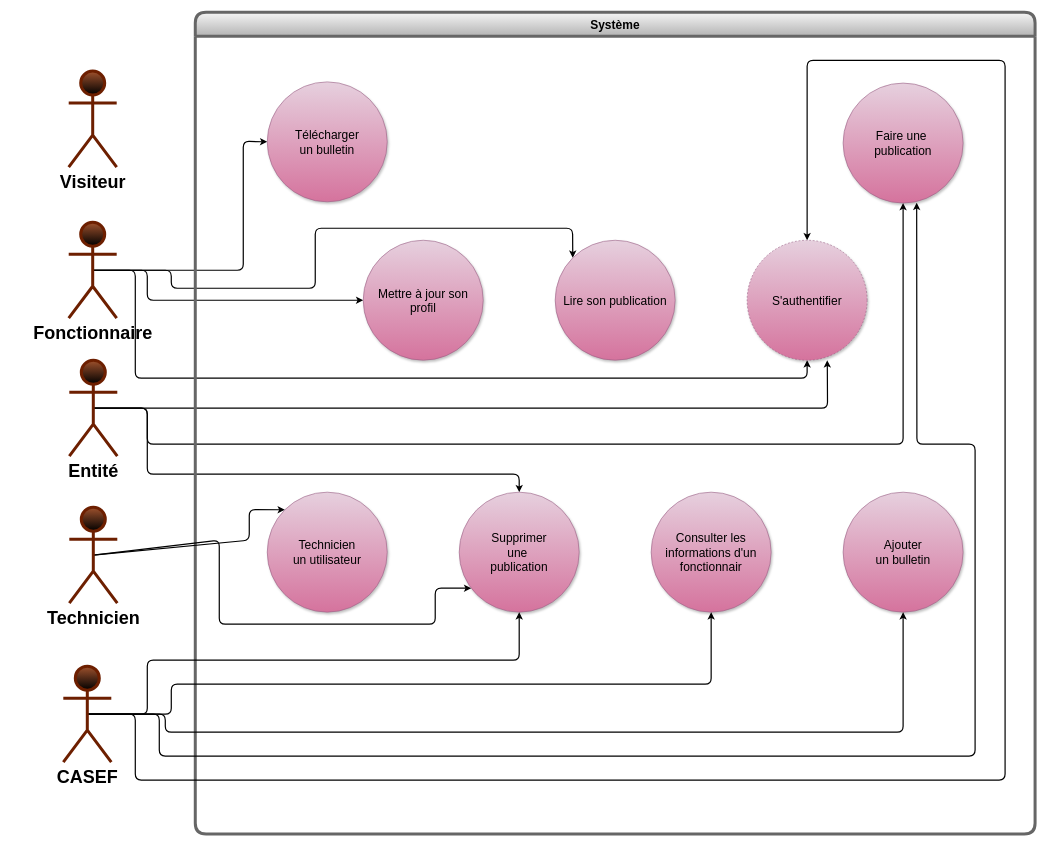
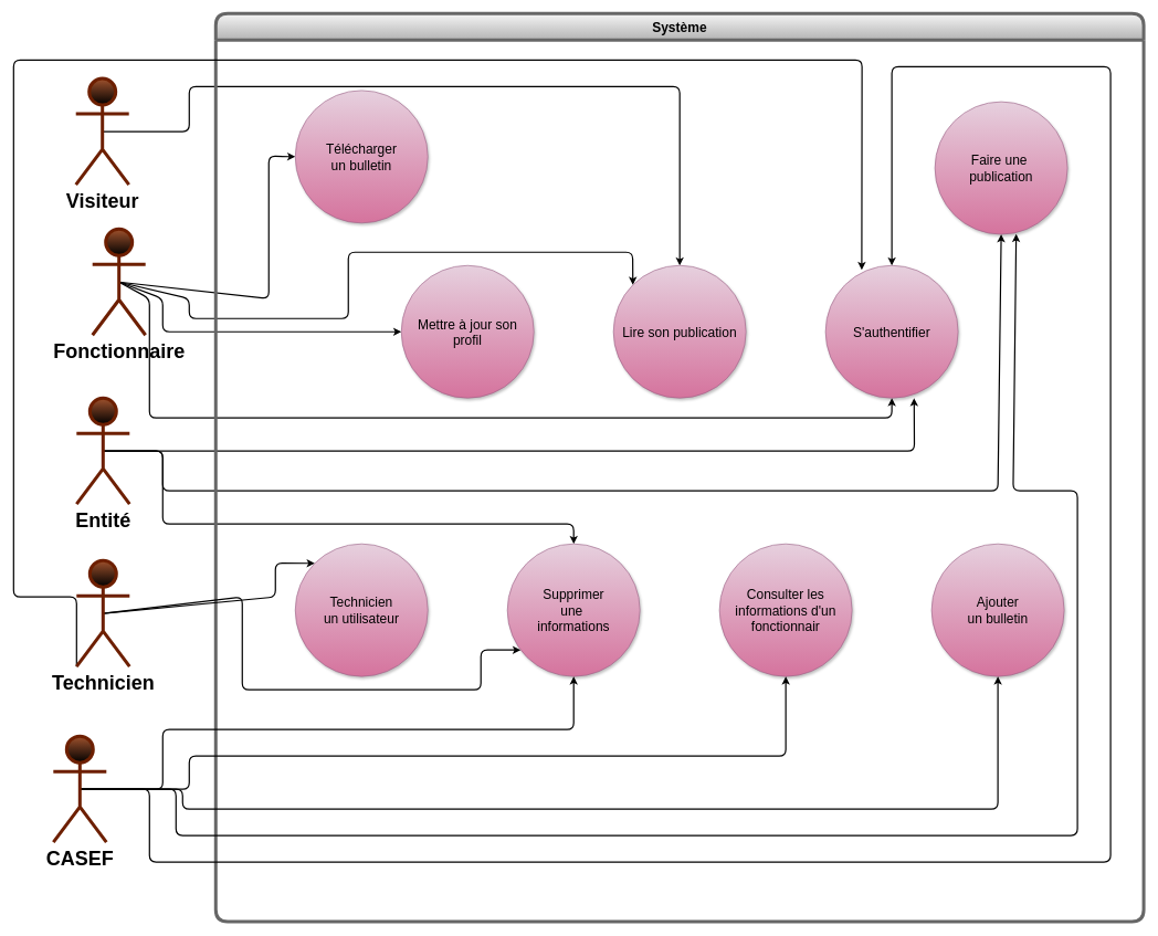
  <mxCell id="0" />
  <mxCell id="1" parent="0" />
  <mxCell id="2" style="edgeStyle=none;html=1;exitX=0.5;exitY=0.5;exitDx=0;exitDy=0;exitPerimeter=0;entryX=0;entryY=0.5;entryDx=0;entryDy=0;fontSize=25;fontColor=#000000;strokeWidth=2;" edge="1" parent="1" source="6" target="22"><mxGeometry relative="1" as="geometry"><Array as="points"><mxPoint x="405" y="450" /><mxPoint x="405" y="235" /></Array></mxGeometry></mxCell>
  <mxCell id="3" style="edgeStyle=none;html=1;exitX=0.5;exitY=0.5;exitDx=0;exitDy=0;exitPerimeter=0;entryX=0;entryY=0.5;entryDx=0;entryDy=0;fontSize=25;fontColor=#000000;strokeWidth=2;" edge="1" parent="1" source="6" target="19"><mxGeometry relative="1" as="geometry"><Array as="points"><mxPoint x="245" y="450" /><mxPoint x="245" y="500" /></Array></mxGeometry></mxCell>
  <mxCell id="4" style="edgeStyle=none;html=1;exitX=0.5;exitY=0.5;exitDx=0;exitDy=0;exitPerimeter=0;entryX=0;entryY=0;entryDx=0;entryDy=0;fontSize=25;fontColor=#000000;strokeWidth=2;" edge="1" parent="1" source="6" target="14"><mxGeometry relative="1" as="geometry"><Array as="points"><mxPoint x="285" y="450" /><mxPoint x="285" y="480" /><mxPoint x="525" y="480" /><mxPoint x="525" y="380" /><mxPoint x="954" y="380" /></Array></mxGeometry></mxCell>
  <mxCell id="5" style="edgeStyle=none;html=1;exitX=0.5;exitY=0.5;exitDx=0;exitDy=0;exitPerimeter=0;entryX=0.5;entryY=1;entryDx=0;entryDy=0;fontSize=25;fontColor=#000000;strokeWidth=2;" edge="1" parent="1" source="6" target="15"><mxGeometry relative="1" as="geometry"><Array as="points"><mxPoint x="225" y="450" /><mxPoint x="225" y="630" /><mxPoint x="1345" y="630" /></Array></mxGeometry></mxCell>
- <mxCell id="6" value="Fonctionnaire&lt;br style=&quot;font-size: 30px;&quot;&gt;" style="shape=umlActor;verticalLabelPosition=bottom;verticalAlign=top;html=1;outlineConnect=0;fillColor=#a0522d;strokeColor=#6D1F00;strokeWidth=5;fontSize=30;fontColor=#000000;gradientColor=default;fontStyle=1" parent="1" vertex="1"><mxGeometry x="114" y="370" width="80" height="160" as="geometry" /></mxCell>
+ <mxCell id="6" value="Fonctionnaire&lt;br style=&quot;font-size: 30px;&quot;&gt;" style="shape=umlActor;verticalLabelPosition=bottom;verticalAlign=top;html=1;outlineConnect=0;fillColor=#a0522d;strokeColor=#6D1F00;strokeWidth=5;fontSize=30;fontColor=#000000;gradientColor=default;fontStyle=1" parent="1" vertex="1"><mxGeometry x="139" y="345" width="80" height="160" as="geometry" /></mxCell>
  <mxCell id="7" style="edgeStyle=none;html=1;exitX=0.5;exitY=0.5;exitDx=0;exitDy=0;exitPerimeter=0;fontSize=20;entryX=0.5;entryY=0;entryDx=0;entryDy=0;strokeWidth=2;" edge="1" parent="1" source="10" target="20"><mxGeometry relative="1" as="geometry"><mxPoint x="865" y="780" as="targetPoint" /><Array as="points"><mxPoint x="245" y="680" /><mxPoint x="245" y="790" /><mxPoint x="365" y="790" /><mxPoint x="865" y="790" /></Array></mxGeometry></mxCell>
  <mxCell id="8" style="edgeStyle=none;html=1;exitX=0.5;exitY=0.5;exitDx=0;exitDy=0;exitPerimeter=0;entryX=0.668;entryY=1.001;entryDx=0;entryDy=0;entryPerimeter=0;fontSize=25;fontColor=#000000;strokeWidth=2;" edge="1" parent="1" source="10" target="15"><mxGeometry relative="1" as="geometry"><Array as="points"><mxPoint x="285" y="680" /><mxPoint x="1379" y="680" /></Array></mxGeometry></mxCell>
  <mxCell id="9" style="edgeStyle=none;html=1;exitX=0.5;exitY=0.5;exitDx=0;exitDy=0;exitPerimeter=0;entryX=0.5;entryY=1;entryDx=0;entryDy=0;fontSize=25;fontColor=#000000;strokeWidth=2;" edge="1" parent="1" source="10" target="16"><mxGeometry relative="1" as="geometry"><Array as="points"><mxPoint x="245" y="680" /><mxPoint x="245" y="740" /><mxPoint x="1505" y="740" /></Array></mxGeometry></mxCell>
  <mxCell id="10" value="Entité&lt;br style=&quot;font-size: 30px;&quot;&gt;" style="shape=umlActor;verticalLabelPosition=bottom;verticalAlign=top;html=1;outlineConnect=0;fillColor=#a0522d;strokeColor=#6D1F00;fontSize=30;fontColor=#000000;gradientColor=default;strokeWidth=5;fontStyle=1" parent="1" vertex="1"><mxGeometry x="115" y="600" width="80" height="160" as="geometry" /></mxCell>
+ <mxCell id="11" style="edgeStyle=none;html=1;exitX=0.5;exitY=0.5;exitDx=0;exitDy=0;exitPerimeter=0;fontSize=25;fontColor=#000000;entryX=0.5;entryY=0;entryDx=0;entryDy=0;strokeWidth=2;" edge="1" parent="1" source="12" target="14"><mxGeometry relative="1" as="geometry"><mxPoint x="245" y="198" as="targetPoint" /><Array as="points"><mxPoint x="285" y="198" /><mxPoint x="285" y="130" /><mxPoint x="1025" y="130" /></Array></mxGeometry></mxCell>
  <mxCell id="12" value="Visiteur" style="shape=umlActor;verticalLabelPosition=bottom;verticalAlign=top;html=1;outlineConnect=0;fillColor=#a0522d;strokeColor=#6D1F00;fontSize=30;strokeWidth=5;fontColor=#000000;gradientColor=default;fontStyle=1" parent="1" vertex="1"><mxGeometry x="114" y="118" width="80" height="160" as="geometry" /></mxCell>
  <mxCell id="13" value="Système" style="swimlane;whiteSpace=wrap;html=1;fillColor=#f5f5f5;gradientColor=#b3b3b3;strokeColor=#666666;strokeWidth=5;rounded=1;glass=0;shadow=0;swimlaneLine=1;fontSize=20;startSize=40;" parent="1" vertex="1"><mxGeometry x="325" y="20" width="1400" height="1370" as="geometry" /></mxCell>
  <mxCell id="14" value="Lire son publication&lt;br style=&quot;font-size: 20px;&quot;&gt;" style="ellipse;html=1;fillColor=#E6D0DE;strokeColor=#996185;fontColor=#000000;gradientColor=#D5739D;fontSize=20;labelBackgroundColor=none;whiteSpace=wrap;labelBorderColor=none;shadow=1;" parent="13" vertex="1"><mxGeometry x="600" y="380" width="200" height="200" as="geometry" /></mxCell>
- <mxCell id="15" value="S'authentifier" style="ellipse;html=1;fillColor=#E6D0DE;strokeColor=#996185;fontColor=#000000;gradientColor=#D5739D;fontSize=20;labelBackgroundColor=none;whiteSpace=wrap;labelBorderColor=none;shadow=1;dashed=1;" vertex="1" parent="13"><mxGeometry x="920" y="380" width="200" height="200" as="geometry" /></mxCell>
- <mxCell id="16" value="&lt;span style=&quot;font-size: 20px;&quot;&gt;Faire une&amp;nbsp;&lt;/span&gt;&lt;br style=&quot;border-color: var(--border-color); font-size: 20px;&quot;&gt;&lt;span style=&quot;font-size: 20px;&quot;&gt;publication&lt;/span&gt;" style="ellipse;html=1;fillColor=#E6D0DE;strokeColor=#996185;fontColor=#000000;gradientColor=#D5739D;fontSize=20;labelBackgroundColor=none;whiteSpace=wrap;labelBorderColor=none;shadow=1;" vertex="1" parent="13"><mxGeometry x="1080" y="118" width="200" height="200" as="geometry" /></mxCell>
+ <mxCell id="15" value="S'authentifier" style="ellipse;html=1;fillColor=#E6D0DE;strokeColor=#996185;fontColor=#000000;gradientColor=#D5739D;fontSize=20;labelBackgroundColor=none;whiteSpace=wrap;labelBorderColor=none;shadow=1;" vertex="1" parent="13"><mxGeometry x="920" y="380" width="200" height="200" as="geometry" /></mxCell>
+ <mxCell id="16" value="&lt;span style=&quot;font-size: 20px;&quot;&gt;Faire une&amp;nbsp;&lt;/span&gt;&lt;br style=&quot;border-color: var(--border-color); font-size: 20px;&quot;&gt;&lt;span style=&quot;font-size: 20px;&quot;&gt;publication&lt;/span&gt;" style="ellipse;html=1;fillColor=#E6D0DE;strokeColor=#996185;fontColor=#000000;gradientColor=#D5739D;fontSize=20;labelBackgroundColor=none;whiteSpace=wrap;labelBorderColor=none;shadow=1;" vertex="1" parent="13"><mxGeometry x="1085" y="133" width="200" height="200" as="geometry" /></mxCell>
  <mxCell id="17" value="&lt;span style=&quot;font-size: 20px;&quot;&gt;Ajouter&lt;/span&gt;&lt;br style=&quot;border-color: var(--border-color); font-size: 20px;&quot;&gt;&lt;span style=&quot;font-size: 20px;&quot;&gt;un bulletin&lt;/span&gt;" style="ellipse;html=1;fillColor=#E6D0DE;strokeColor=#996185;fontColor=#000000;gradientColor=#D5739D;fontSize=20;labelBackgroundColor=none;whiteSpace=wrap;labelBorderColor=none;shadow=1;" vertex="1" parent="13"><mxGeometry x="1080" y="800" width="200" height="200" as="geometry" /></mxCell>
  <mxCell id="18" value="Consulter les informations d'un fonctionnair" style="ellipse;html=1;fillColor=#E6D0DE;strokeColor=#996185;fontColor=#000000;gradientColor=#D5739D;fontSize=20;labelBackgroundColor=none;whiteSpace=wrap;labelBorderColor=none;shadow=1;" vertex="1" parent="13"><mxGeometry x="760" y="800" width="200" height="200" as="geometry" /></mxCell>
  <mxCell id="19" value="Mettre à jour son profil" style="ellipse;html=1;fillColor=#E6D0DE;strokeColor=#996185;fontColor=#000000;gradientColor=#D5739D;fontSize=20;labelBackgroundColor=none;whiteSpace=wrap;labelBorderColor=none;shadow=1;" vertex="1" parent="13"><mxGeometry x="280" y="380" width="200" height="200" as="geometry" /></mxCell>
- <mxCell id="20" value="&lt;span style=&quot;font-size: 20px;&quot;&gt;Supprimer &lt;br&gt;une&amp;nbsp;&lt;/span&gt;&lt;br style=&quot;border-color: var(--border-color); font-size: 20px;&quot;&gt;&lt;span style=&quot;font-size: 20px;&quot;&gt;publication&lt;/span&gt;" style="ellipse;html=1;fillColor=#E6D0DE;strokeColor=#996185;fontColor=#000000;gradientColor=#D5739D;fontSize=20;labelBackgroundColor=none;whiteSpace=wrap;labelBorderColor=none;shadow=1;fontStyle=0" vertex="1" parent="13"><mxGeometry x="440" y="800" width="200" height="200" as="geometry" /></mxCell>
+ <mxCell id="20" value="&lt;span style=&quot;font-size: 20px;&quot;&gt;Supprimer &lt;br&gt;une&amp;nbsp;&lt;/span&gt;&lt;br style=&quot;border-color: var(--border-color); font-size: 20px;&quot;&gt;&lt;span style=&quot;font-size: 20px;&quot;&gt;informations&lt;/span&gt;" style="ellipse;html=1;fillColor=#E6D0DE;strokeColor=#996185;fontColor=#000000;gradientColor=#D5739D;fontSize=20;labelBackgroundColor=none;whiteSpace=wrap;labelBorderColor=none;shadow=1;fontStyle=0" vertex="1" parent="13"><mxGeometry x="440" y="800" width="200" height="200" as="geometry" /></mxCell>
  <mxCell id="21" value="Technicien&lt;br&gt;un utilisateur" style="ellipse;html=1;fillColor=#E6D0DE;strokeColor=#996185;fontColor=#000000;gradientColor=#D5739D;fontSize=20;labelBackgroundColor=none;whiteSpace=wrap;labelBorderColor=none;shadow=1;" vertex="1" parent="13"><mxGeometry x="120" y="800" width="200" height="200" as="geometry" /></mxCell>
  <mxCell id="22" value="&lt;span style=&quot;font-size: 20px;&quot;&gt;Télécharger&lt;/span&gt;&lt;br style=&quot;border-color: var(--border-color); font-size: 20px;&quot;&gt;&lt;span style=&quot;font-size: 20px;&quot;&gt;un bulletin&lt;/span&gt;" style="ellipse;html=1;fillColor=#E6D0DE;strokeColor=#996185;fontColor=#000000;gradientColor=#D5739D;fontSize=20;labelBackgroundColor=none;whiteSpace=wrap;labelBorderColor=none;shadow=1;" vertex="1" parent="13"><mxGeometry x="120" y="116" width="200" height="200" as="geometry" /></mxCell>
  <mxCell id="23" style="edgeStyle=none;html=1;exitX=0.5;exitY=0.5;exitDx=0;exitDy=0;exitPerimeter=0;entryX=0;entryY=0;entryDx=0;entryDy=0;fontSize=20;strokeWidth=2;" edge="1" parent="1" source="26" target="21"><mxGeometry relative="1" as="geometry"><Array as="points"><mxPoint x="415" y="900" /><mxPoint x="415" y="849" /></Array></mxGeometry></mxCell>
  <mxCell id="24" style="edgeStyle=none;html=1;exitX=0.5;exitY=0.5;exitDx=0;exitDy=0;exitPerimeter=0;entryX=0.1;entryY=0.8;entryDx=0;entryDy=0;fontSize=20;entryPerimeter=0;strokeWidth=2;" edge="1" parent="1" source="26" target="20"><mxGeometry relative="1" as="geometry"><Array as="points"><mxPoint x="365" y="900" /><mxPoint x="365" y="1040" /><mxPoint x="725" y="1040" /><mxPoint x="725" y="980" /></Array></mxGeometry></mxCell>
+ <mxCell id="25" style="edgeStyle=none;html=1;exitX=0;exitY=1;exitDx=0;exitDy=0;exitPerimeter=0;entryX=0.273;entryY=0.034;entryDx=0;entryDy=0;entryPerimeter=0;strokeWidth=2;fontSize=30;fontColor=#000000;" edge="1" parent="1" source="26" target="15"><mxGeometry relative="1" as="geometry"><Array as="points"><mxPoint x="115" y="900" /><mxPoint x="20" y="900" /><mxPoint x="20" y="90" /><mxPoint x="1300" y="90" /></Array></mxGeometry></mxCell>
  <mxCell id="26" value="Technicien&lt;br style=&quot;font-size: 30px;&quot;&gt;" style="shape=umlActor;verticalLabelPosition=bottom;verticalAlign=top;html=1;outlineConnect=0;fillColor=#a0522d;strokeColor=#6D1F00;fontSize=30;fontColor=#000000;gradientColor=default;labelBackgroundColor=none;strokeWidth=5;fontStyle=1" vertex="1" parent="1"><mxGeometry x="115" y="845" width="80" height="160" as="geometry" /></mxCell>
  <mxCell id="27" style="edgeStyle=none;html=1;exitX=0.5;exitY=0.5;exitDx=0;exitDy=0;exitPerimeter=0;entryX=0.5;entryY=1;entryDx=0;entryDy=0;strokeWidth=2;fontSize=30;fontColor=#000000;" edge="1" parent="1" source="32" target="20"><mxGeometry relative="1" as="geometry"><Array as="points"><mxPoint x="245" y="1190" /><mxPoint x="245" y="1100" /><mxPoint x="865" y="1100" /></Array></mxGeometry></mxCell>
  <mxCell id="28" style="edgeStyle=none;html=1;exitX=0.5;exitY=0.5;exitDx=0;exitDy=0;exitPerimeter=0;entryX=0.5;entryY=1;entryDx=0;entryDy=0;strokeWidth=2;fontSize=30;fontColor=#000000;" edge="1" parent="1" source="32" target="18"><mxGeometry relative="1" as="geometry"><Array as="points"><mxPoint x="285" y="1190" /><mxPoint x="285" y="1140" /><mxPoint x="1185" y="1140" /></Array></mxGeometry></mxCell>
  <mxCell id="29" style="edgeStyle=none;html=1;exitX=0.5;exitY=0.5;exitDx=0;exitDy=0;exitPerimeter=0;entryX=0.5;entryY=1;entryDx=0;entryDy=0;strokeWidth=2;fontSize=30;fontColor=#000000;" edge="1" parent="1" source="32" target="17"><mxGeometry relative="1" as="geometry"><Array as="points"><mxPoint x="275" y="1190" /><mxPoint x="275" y="1220" /><mxPoint x="1505" y="1220" /></Array></mxGeometry></mxCell>
  <mxCell id="30" style="edgeStyle=none;html=1;exitX=0.5;exitY=0.5;exitDx=0;exitDy=0;exitPerimeter=0;entryX=0.613;entryY=0.997;entryDx=0;entryDy=0;entryPerimeter=0;strokeWidth=2;fontSize=30;fontColor=#000000;" edge="1" parent="1" source="32" target="16"><mxGeometry relative="1" as="geometry"><Array as="points"><mxPoint x="265" y="1190" /><mxPoint x="265" y="1260" /><mxPoint x="1625" y="1260" /><mxPoint x="1625" y="740" /><mxPoint x="1528" y="740" /></Array></mxGeometry></mxCell>
  <mxCell id="31" style="edgeStyle=none;html=1;exitX=0.5;exitY=0.5;exitDx=0;exitDy=0;exitPerimeter=0;entryX=0.5;entryY=0;entryDx=0;entryDy=0;strokeWidth=2;fontSize=30;fontColor=#000000;" edge="1" parent="1" source="32" target="15"><mxGeometry relative="1" as="geometry"><Array as="points"><mxPoint x="225" y="1190" /><mxPoint x="225" y="1300" /><mxPoint x="1675" y="1300" /><mxPoint x="1675" y="100" /><mxPoint x="1345" y="100" /></Array></mxGeometry></mxCell>
- <mxCell id="32" value="CASEF" style="shape=umlActor;verticalLabelPosition=bottom;verticalAlign=top;html=1;outlineConnect=0;fillColor=#a0522d;strokeColor=#6D1F00;fontSize=30;fontColor=#000000;gradientColor=default;labelBackgroundColor=none;strokeWidth=5;fontStyle=1" vertex="1" parent="1"><mxGeometry x="105" y="1110" width="80" height="160" as="geometry" /></mxCell>
+ <mxCell id="32" value="CASEF" style="shape=umlActor;verticalLabelPosition=bottom;verticalAlign=top;html=1;outlineConnect=0;fillColor=#a0522d;strokeColor=#6D1F00;fontSize=30;fontColor=#000000;gradientColor=default;labelBackgroundColor=none;strokeWidth=5;fontStyle=1" vertex="1" parent="1"><mxGeometry x="80" y="1110" width="80" height="160" as="geometry" /></mxCell>
